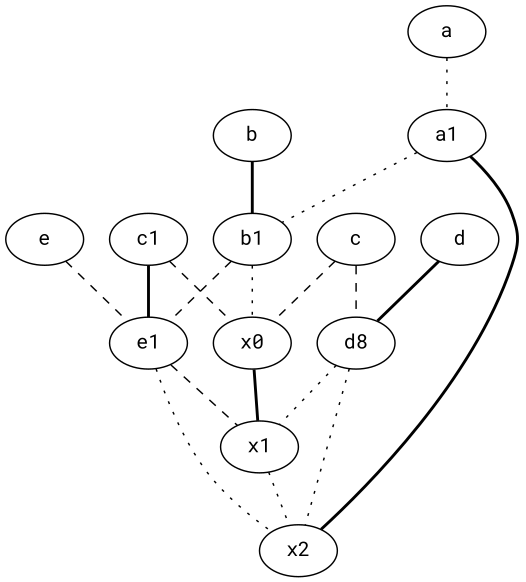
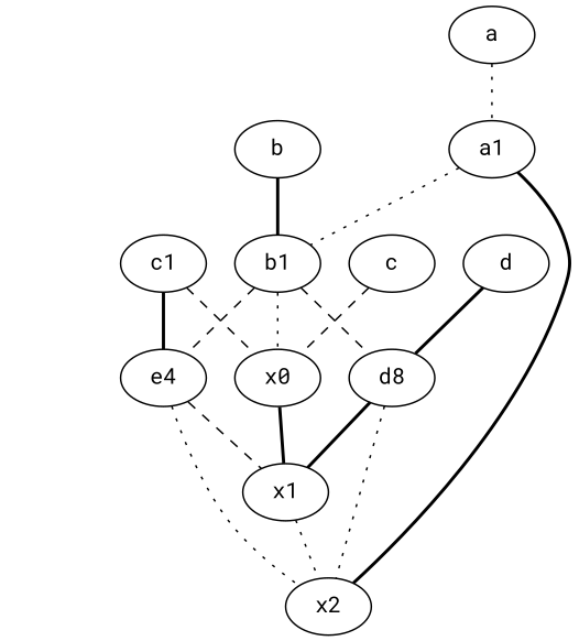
  graph {
    fontname="Roboto Mono"
    node [fontname="Roboto Mono" labelfontsize=50]
    edge [fontname="Roboto Mono" style=dotted]
-   e
-   e1
+   e1 [label=e4]
    x2
    x1
    a1
    b1
    n7 [label=d8]
    x0
    d
    a
    c1
    b
    c
-   e -- e1 [style=dashed]
    e1 -- x2
    e1 -- x1 [style=dashed]
    x1 -- x2
    a1 -- x2 [style=bold]
    a1 -- b1
    b1 -- e1 [style=dashed]
-   c -- n7 [style=dashed]
+   b1 -- n7 [style=dashed]
    b1 -- x0
    n7 -- x2
-   n7 -- x1
+   n7 -- x1 [style=bold]
    x0 -- x1 [style=bold]
    d -- n7 [style=bold]
    a -- a1
    c1 -- e1 [style=bold]
    c1 -- x0 [style=dashed]
    b -- b1 [style=bold]
    c -- x0 [style=dashed]
  }
